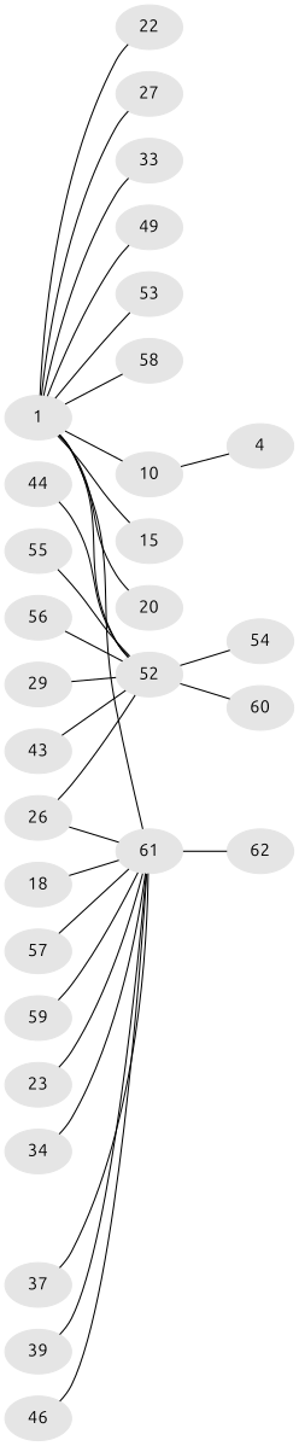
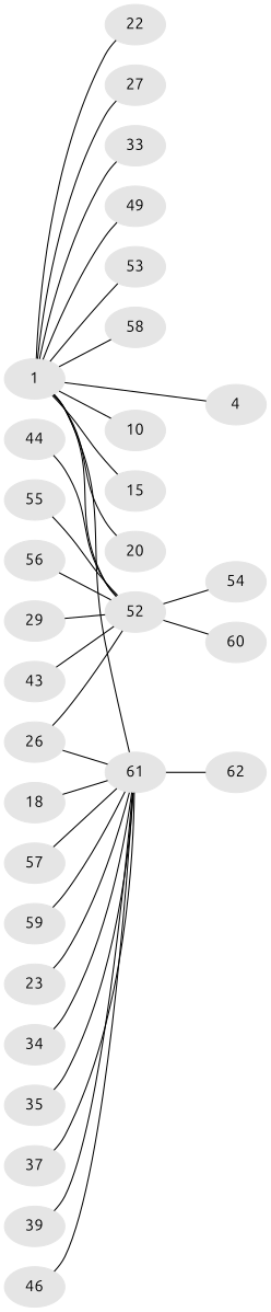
  graph {
    fontname=Ubuntu
    rankdir=LR
    node [color=gray90 fontname=Ubuntu style=filled]
    edge [fontname=Ubuntu]
    1
    4
    10
    15
    20
    22 [super="+5+16"]
    27
    33
    49 [super="+42"]
    52 [super="+40+45+7"]
    53 [super="+36"]
    58
    61 [super="+13+51+47+50+38+14+17+30+31+32"]
    54 [super="+19"]
    60
    62
    23
    26 [super="+18"]
    29
    34
+   35
    37
    39
    43
    44
    46
    n27 [label=18]
    55
    56
    57
    59
-   10 -- 4
+   1 -- 4
    1 -- 10
    1 -- 15
    1 -- 20
    1 -- 22 [weight=2]
    1 -- 27
    1 -- 33
    1 -- 49
    1 -- 52 [weight=5]
    1 -- 53 [weight=2]
    1 -- 58
    1 -- 61 [weight=8]
    52 -- 54
    52 -- 60
    61 -- 62
    23 -- 61 [weight=2]
    26 -- 52 [weight=2]
    26 -- 61 [weight=2]
    29 -- 52
    34 -- 61
+   35 -- 61
    37 -- 61
    39 -- 61
    43 -- 52
    44 -- 52
    46 -- 61
    n27 -- 61
    55 -- 52 [weight=2]
    56 -- 52
    57 -- 61
    59 -- 61
  }
